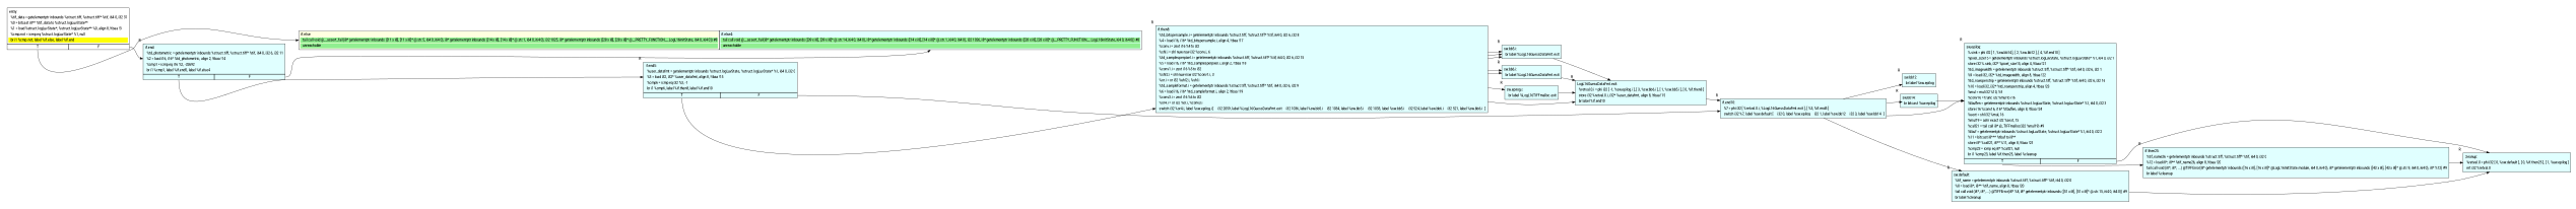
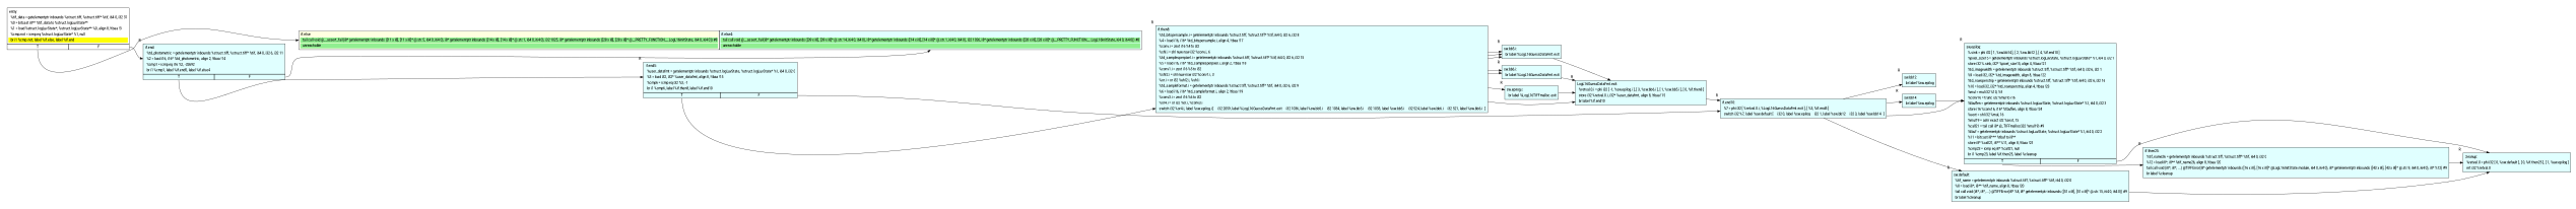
  digraph {
    fontname="Roboto Condensed"
    rankdir=LR
    node [fontname="Roboto Condensed" shape=none xlabel=R]
    edge [fontname="Roboto Condensed" headport=f tailport=f]
    n1 [label=<<table border="0" cellspacing="0"> <tr><td port="f1" border="1" colspan="2"><table bgcolor="LightYellow" border="0"> <tr><td align="left">if.else:</td></tr> <tr><td bgcolor="lightgreen" align="left">  tail call void @__assert_fail(i8* getelementptr inbounds ([11 x i8], [11 x i8]* @.str.5, i64 0, i64 0), i8* getelementptr inbounds ([14 x i8], [14 x i8]* @.str.1, i64 0, i64 0), i32 1025, i8* getelementptr inbounds ([28 x i8], [28 x i8]* @__PRETTY_FUNCTION__.LogL16InitState, i64 0, i64 0)) #8</td></tr> <tr><td bgcolor="lightgreen" align="left">  unreachable</td></tr> </table> </td> <td port="f2" border="1" colspan="2"><table bgcolor="LightCyan" border="0"> <tr><td align="left">if.else4:</td></tr> <tr><td bgcolor="lightgreen" align="left">  tail call void @__assert_fail(i8* getelementptr inbounds ([39 x i8], [39 x i8]* @.str.14, i64 0, i64 0), i8* getelementptr inbounds ([14 x i8], [14 x i8]* @.str.1, i64 0, i64 0), i32 1026, i8* getelementptr inbounds ([28 x i8], [28 x i8]* @__PRETTY_FUNCTION__.LogL16InitState, i64 0, i64 0)) #8</td></tr> <tr><td bgcolor="lightgreen" align="left">  unreachable</td></tr> </table> </td></tr> </table>> xlabel=""]
    n2 [label=<<table  border="0" cellspacing="0"> <tr><td port="f" border="1" colspan="2"><table border="0"> <tr><td align="left">entry:</td></tr> <tr><td align="left">  %tif_data = getelementptr inbounds %struct.tiff, %struct.tiff* %tif, i64 0, i32 37</td></tr> <tr><td align="left">  %0 = bitcast i8** %tif_data to %struct.logLuvState**</td></tr> <tr><td align="left">  %1 = load %struct.logLuvState*, %struct.logLuvState** %0, align 8, !tbaa !3</td></tr> <tr><td align="left">  %cmp.not = icmp eq %struct.logLuvState* %1, null</td></tr> <tr><td bgcolor="yellow" align="left">  br i1 %cmp.not, label %if.else, label %if.end</td></tr> </table> </td></tr> <tr><td border="1" port="fT">T</td><td border="1" port="fF">F</td></tr> </table>> xlabel=""]
    n3 [label=<<table  bgcolor="LightCyan"  border="0" cellspacing="0"> <tr><td port="f" border="1" colspan="2"><table border="0"> <tr><td align="left">if.end:</td></tr> <tr><td align="left">  %td_photometric = getelementptr inbounds %struct.tiff, %struct.tiff* %tif, i64 0, i32 6, i32 11</td></tr> <tr><td align="left">  %2 = load i16, i16* %td_photometric, align 2, !tbaa !14</td></tr> <tr><td align="left">  %cmp1 = icmp eq i16 %2, -32692</td></tr> <tr><td align="left">  br i1 %cmp1, label %if.end5, label %if.else4</td></tr> </table> </td></tr> <tr><td border="1" port="fT">T</td><td border="1" port="fF">F</td></tr> </table>>]
    n4 [label=<<table  bgcolor="LightCyan"  border="0" cellspacing="0"> <tr><td port="f" border="1" colspan="2"><table border="0"> <tr><td align="left">if.end5:</td></tr> <tr><td align="left">  %user_datafmt = getelementptr inbounds %struct.logLuvState, %struct.logLuvState* %1, i64 0, i32 0</td></tr> <tr><td align="left">  %3 = load i32, i32* %user_datafmt, align 8, !tbaa !15</td></tr> <tr><td align="left">  %cmp6 = icmp eq i32 %3, -1</td></tr> <tr><td align="left">  br i1 %cmp6, label %if.then8, label %if.end10</td></tr> </table> </td></tr> <tr><td border="1" port="fT">T</td><td border="1" port="fF">F</td></tr> </table>>]
    n5 [label=<<table  bgcolor="LightCyan"  border="0" cellspacing="0"> <tr><td port="f" border="1"><table border="0"> <tr><td align="left">if.then8:</td></tr> <tr><td align="left">  %td_bitspersample.i = getelementptr inbounds %struct.tiff, %struct.tiff* %tif, i64 0, i32 6, i32 8</td></tr> <tr><td align="left">  %4 = load i16, i16* %td_bitspersample.i, align 4, !tbaa !17</td></tr> <tr><td align="left">  %conv.i = zext i16 %4 to i32</td></tr> <tr><td align="left">  %shl.i = shl nuw nsw i32 %conv.i, 6</td></tr> <tr><td align="left">  %td_samplesperpixel.i = getelementptr inbounds %struct.tiff, %struct.tiff* %tif, i64 0, i32 6, i32 15</td></tr> <tr><td align="left">  %5 = load i16, i16* %td_samplesperpixel.i, align 2, !tbaa !18</td></tr> <tr><td align="left">  %conv1.i = zext i16 %5 to i32</td></tr> <tr><td align="left">  %shl2.i = shl nuw nsw i32 %conv1.i, 3</td></tr> <tr><td align="left">  %or.i = or i32 %shl2.i, %shl.i</td></tr> <tr><td align="left">  %td_sampleformat.i = getelementptr inbounds %struct.tiff, %struct.tiff* %tif, i64 0, i32 6, i32 9</td></tr> <tr><td align="left">  %6 = load i16, i16* %td_sampleformat.i, align 2, !tbaa !19</td></tr> <tr><td align="left">  %conv3.i = zext i16 %6 to i32</td></tr> <tr><td align="left">  %or4.i = or i32 %or.i, %conv3.i</td></tr> <tr><td align="left">  switch i32 %or4.i, label %sw.epilog.i [     i32 2059, label %LogL16GuessDataFmt.exit     i32 1036, label %sw.bb5.i     i32 1034, label %sw.bb5.i     i32 1033, label %sw.bb5.i     i32 524, label %sw.bb6.i     i32 521, label %sw.bb6.i   ]</td></tr> </table> </td></tr> </table>>]
    n6 [label=<<table  bgcolor="LightCyan"  border="0" cellspacing="0"> <tr><td port="f" border="1"><table border="0"> <tr><td align="left">if.end10:</td></tr> <tr><td align="left">  %7 = phi i32 [ %retval.0.i, %LogL16GuessDataFmt.exit ], [ %3, %if.end5 ]</td></tr> <tr><td align="left">  switch i32 %7, label %sw.default [     i32 0, label %sw.epilog     i32 1, label %sw.bb12     i32 3, label %sw.bb14   ]</td></tr> </table> </td></tr> </table>>]
    n7 [label=<<table  bgcolor="LightCyan"  border="0" cellspacing="0"> <tr><td port="f" border="1"><table border="0"> <tr><td align="left">sw.bb5.i:</td></tr> <tr><td align="left">  br label %LogL16GuessDataFmt.exit</td></tr> </table> </td></tr> </table>>]
    n8 [label=<<table  bgcolor="LightCyan"  border="0" cellspacing="0"> <tr><td port="f" border="1"><table border="0"> <tr><td align="left">sw.bb6.i:</td></tr> <tr><td align="left">  br label %LogL16GuessDataFmt.exit</td></tr> </table> </td></tr> </table>>]
    n9 [label=<<table  bgcolor="LightCyan"  border="0" cellspacing="0"> <tr><td port="f" border="1"><table border="0"> <tr><td align="left">sw.epilog.i:</td></tr> <tr><td align="left">  br label %LogL16TIFFmalloc.exit</td></tr> </table> </td></tr> </table>>]
    n10 [label=<<table  bgcolor="LightCyan"  border="0" cellspacing="0"> <tr><td port="f" border="1"><table border="0"> <tr><td align="left">LogL16GuessDataFmt.exit:</td></tr> <tr><td align="left">  %retval.0.i = phi i32 [ -1, %sw.epilog.i ], [ 3, %sw.bb6.i ], [ 1, %sw.bb5.i ], [ 0, %if.then8 ]</td></tr> <tr><td align="left">  store i32 %retval.0.i, i32* %user_datafmt, align 8, !tbaa !15</td></tr> <tr><td align="left">  br label %if.end10</td></tr> </table> </td></tr> </table>>]
    n11 [label=<<table  bgcolor="LightCyan"  border="0" cellspacing="0"> <tr><td port="f" border="1"><table border="0"> <tr><td align="left">sw.bb12:</td></tr> <tr><td align="left">  br label %sw.epilog</td></tr> </table> </td></tr> </table>>]
-   n12 [label=<<table  bgcolor="LightCyan"  border="0" cellspacing="0"> <tr><td port="f" border="1"><table border="0"> <tr><td align="left">sw.bb14:</td></tr> <tr><td align="left">  br bitcast %sw.epilog</td></tr> </table> </td></tr> </table>>]
+   n12 [label=<<table  bgcolor="LightCyan"  border="0" cellspacing="0"> <tr><td port="f" border="1"><table border="0"> <tr><td align="left">sw.bb14:</td></tr> <tr><td align="left">  br label %sw.epilog</td></tr> </table> </td></tr> </table>>]
    n13 [label=<<table  bgcolor="LightCyan"  border="0" cellspacing="0"> <tr><td port="f" border="1"><table border="0"> <tr><td align="left">sw.default:</td></tr> <tr><td align="left">  %tif_name = getelementptr inbounds %struct.tiff, %struct.tiff* %tif, i64 0, i32 0</td></tr> <tr><td align="left">  %8 = load i8*, i8** %tif_name, align 8, !tbaa !20</td></tr> <tr><td align="left">  tail call void (i8*, i8*, ...) @TIFFError(i8* %8, i8* getelementptr inbounds ([51 x i8], [51 x i8]* @.str.15, i64 0, i64 0)) #9</td></tr> <tr><td align="left">  br label %cleanup</td></tr> </table> </td></tr> </table>>]
    n14 [label=<<table  bgcolor="LightCyan"  border="0" cellspacing="0"> <tr><td port="f" border="1" colspan="2"><table border="0"> <tr><td align="left">sw.epilog:</td></tr> <tr><td align="left">  %.sink = phi i32 [ 1, %sw.bb14 ], [ 2, %sw.bb12 ], [ 4, %if.end10 ]</td></tr> <tr><td align="left">  %pixel_size15 = getelementptr inbounds %struct.logLuvState, %struct.logLuvState* %1, i64 0, i32 1</td></tr> <tr><td align="left">  store i32 %.sink, i32* %pixel_size15, align 4, !tbaa !21</td></tr> <tr><td align="left">  %td_imagewidth = getelementptr inbounds %struct.tiff, %struct.tiff* %tif, i64 0, i32 6, i32 1</td></tr> <tr><td align="left">  %9 = load i32, i32* %td_imagewidth, align 8, !tbaa !22</td></tr> <tr><td align="left">  %td_rowsperstrip = getelementptr inbounds %struct.tiff, %struct.tiff* %tif, i64 0, i32 6, i32 16</td></tr> <tr><td align="left">  %10 = load i32, i32* %td_rowsperstrip, align 4, !tbaa !23</td></tr> <tr><td align="left">  %mul = mul i32 %10, %9</td></tr> <tr><td align="left">  %conv16 = trunc i32 %mul to i16</td></tr> <tr><td align="left">  %tbuflen = getelementptr inbounds %struct.logLuvState, %struct.logLuvState* %1, i64 0, i32 3</td></tr> <tr><td align="left">  store i16 %conv16, i16* %tbuflen, align 8, !tbaa !24</td></tr> <tr><td align="left">  %sext = shl i32 %mul, 16</td></tr> <tr><td align="left">  %mul19 = ashr exact i32 %sext, 15</td></tr> <tr><td align="left">  %call21 = tail call i8* @_TIFFmalloc(i32 %mul19) #9</td></tr> <tr><td align="left">  %tbuf = getelementptr inbounds %struct.logLuvState, %struct.logLuvState* %1, i64 0, i32 2</td></tr> <tr><td align="left">  %11 = bitcast i8*** %tbuf to i8**</td></tr> <tr><td align="left">  store i8* %call21, i8** %11, align 8, !tbaa !25</td></tr> <tr><td align="left">  %cmp23 = icmp eq i8* %call21, null</td></tr> <tr><td align="left">  br i1 %cmp23, label %if.then25, label %cleanup</td></tr> </table> </td></tr> <tr><td border="1" port="fT">T</td><td border="1" port="fF">F</td></tr> </table>>]
    n15 [label=<<table  bgcolor="LightCyan"  border="0" cellspacing="0"> <tr><td port="f" border="1"><table border="0"> <tr><td align="left">cleanup:</td></tr> <tr><td align="left">  %retval.0 = phi i32 [ 0, %sw.default ], [ 0, %if.then25 ], [ 1, %sw.epilog ]</td></tr> <tr><td align="left">  ret i32 %retval.0</td></tr> </table> </td></tr> </table>>]
    n16 [label=<<table  bgcolor="LightCyan"  border="0" cellspacing="0"> <tr><td port="f" border="1"><table border="0"> <tr><td align="left">if.then25:</td></tr> <tr><td align="left">  %tif_name26 = getelementptr inbounds %struct.tiff, %struct.tiff* %tif, i64 0, i32 0</td></tr> <tr><td align="left">  %12 = load i8*, i8** %tif_name26, align 8, !tbaa !20</td></tr> <tr><td align="left">  tail call void (i8*, i8*, ...) @TIFFError(i8* getelementptr inbounds ([16 x i8], [16 x i8]* @LogL16InitState.module, i64 0, i64 0), i8* getelementptr inbounds ([43 x i8], [43 x i8]* @.str.9, i64 0, i64 0), i8* %12) #9</td></tr> <tr><td align="left">  br label %cleanup</td></tr> </table> </td></tr> </table>>]
    n2 -> n1 [headport=f1 tailport=fT]
    n2 -> n3 [tailport=fF]
    n3 -> n1 [headport=f2 tailport=fF]
    n3 -> n4 [tailport=fT]
    n4 -> n5 [tailport=fT]
    n4 -> n6 [tailport=fF]
    n5 -> n7
    n5 -> n7
    n5 -> n7
    n5 -> n8
    n5 -> n8
    n5 -> n9
    n5 -> n10
    n6 -> n11
    n6 -> n12
    n6 -> n13
    n6 -> n14
    n7 -> n10
    n8 -> n10
    n9 -> n10
    n10 -> n6
    n12 -> n14
    n13 -> n15
    n14 -> n15 [tailport=fF]
    n14 -> n16 [tailport=fT]
    n16 -> n15
  }
